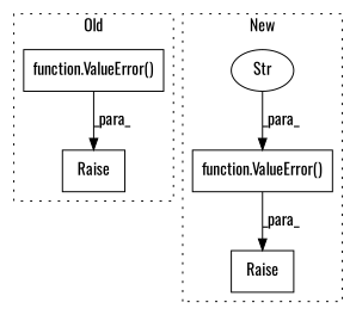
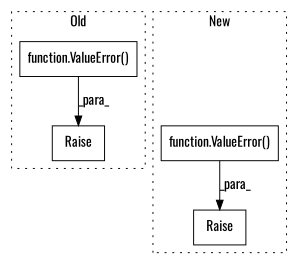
  digraph {
    fontname=Oswald
    node [a=75 l=6 shape=box fontname=Oswald]
    edge [fontname=Oswald]
    n1 [l="28,14" label="function.ValueError()" s="2553,2674"]
    n2 [a=91 label=Raise s=2547]
    n3 [l="11,1" label="function.ValueError()" s="2381,2458"]
-   n4 [a=66 l=66 label=Str s=2392 shape=ellipse]
    n5 [a=91 label=Raise s=2375]
    subgraph cluster_1 {
      label=Old
      style=dotted
      n1
      n2
    }
    subgraph cluster_2 {
      label=New
      style=dotted
      n3
-     n4
      n5
    }
    n1 -> n2 [label=_para_]
    n3 -> n5 [label=_para_]
-   n4 -> n3 [label=_para_]
  }
